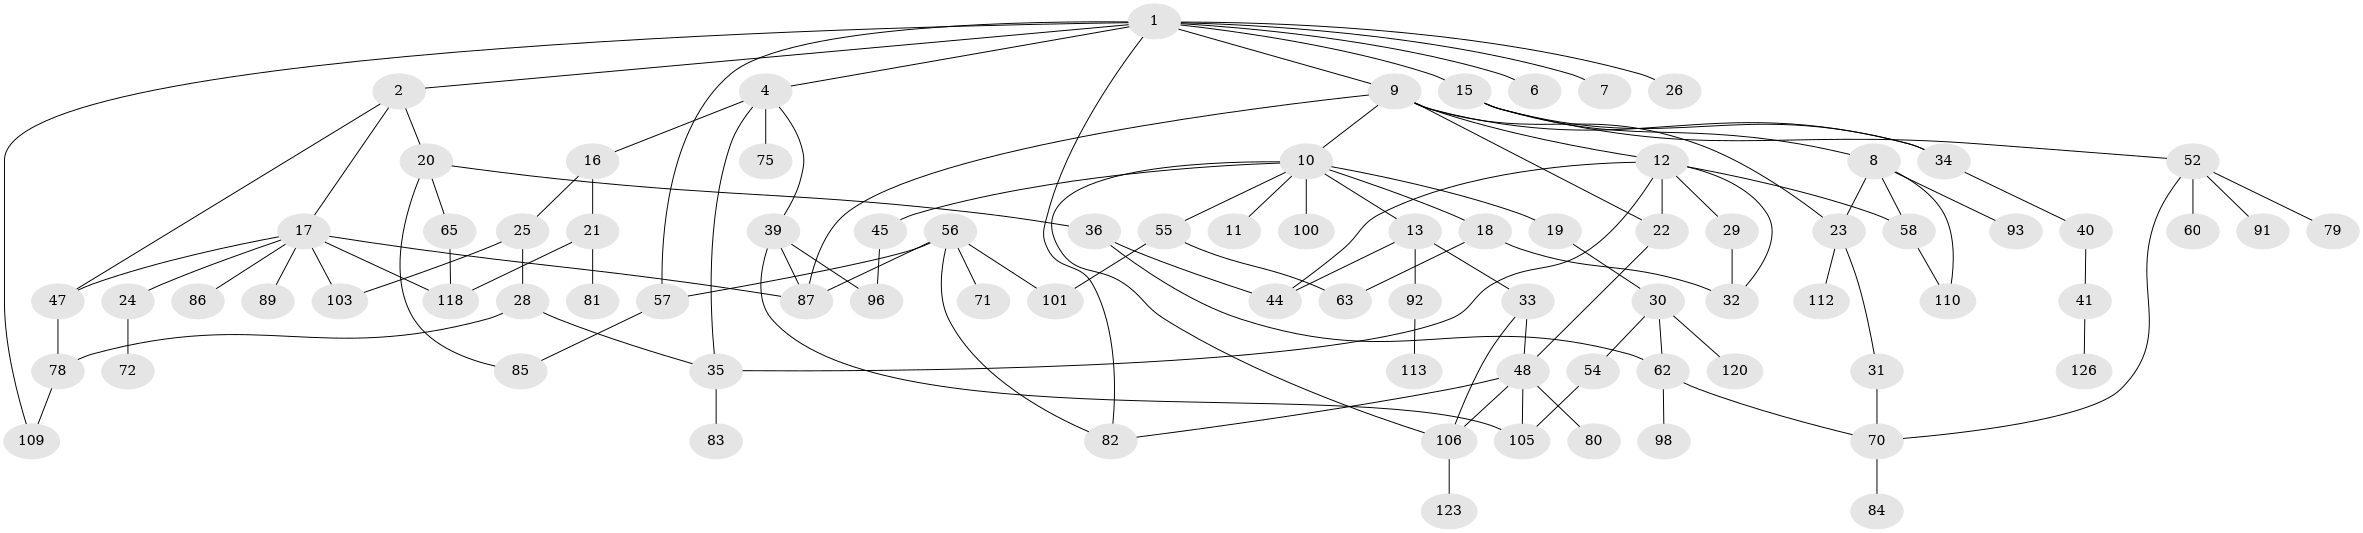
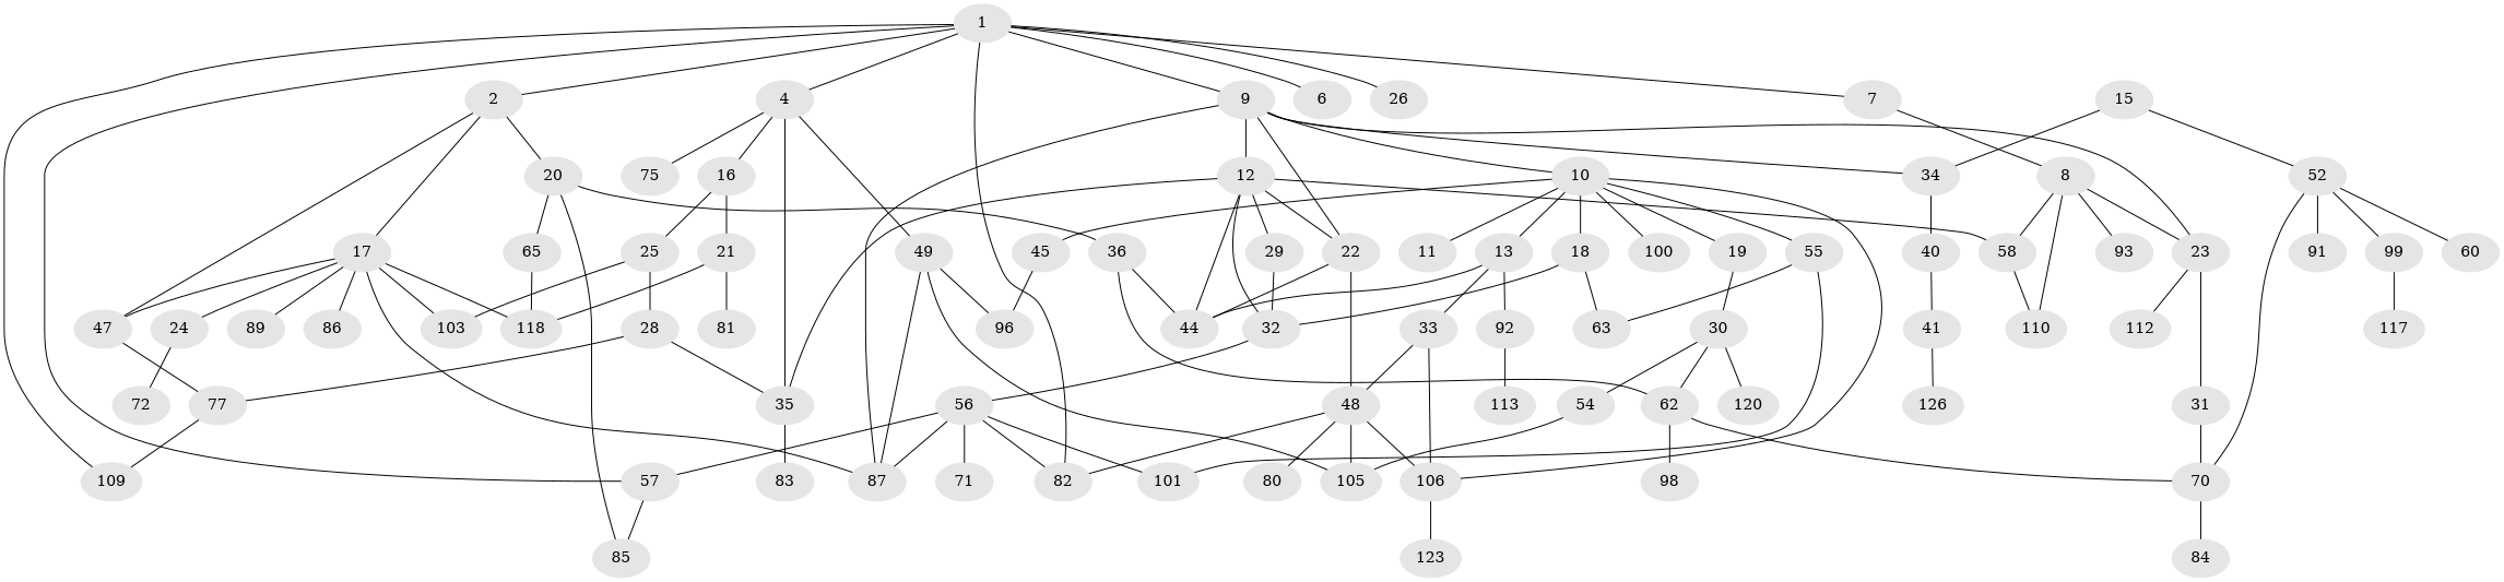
  graph {
    node [color=gray90 style=filled]
    1 [super="+3"]
    2 [super="+42"]
    4 [super="+67"]
    6 [super="+73"]
    7 [super="+76"]
    9 [super="+18"]
    15 [super="+107"]
    26
    57 [super="+111"]
    82
    109
    17 [super="+46"]
    20 [super="+27"]
    47 [super="+66"]
    16
    35 [super="+50"]
-   49 [super="+88" label=39]
+   49 [super="+88"]
    75
    8 [super="+43"]
    23 [super="+95"]
    10 [super="+39"]
    12
    22
    34
    87 [super="+125"]
    52 [super="+64"]
    85
    89
    24 [super="+38"]
    86
    103 [super="+104"]
    118
    36
    65 [super="+74"]
-   78
+   78 [label=77]
    21 [super="+69"]
    25 [super="+124"]
    83
    96
    105 [super="+108"]
    31
    112 [super="+122"]
    58 [super="+119"]
    93
    110
    11
    13 [super="+59"]
    n48 [label=18 super="+68"]
    19
    45
    55
    100 [super="+116"]
    106
    29 [super="+90"]
    32 [super="+53"]
    44 [super="+121"]
    48 [super="+115"]
    40 [super="+94"]
    33 [super="+79"]
    92
    63
    30 [super="+37"]
    101
    123
    56 [super="+114"]
    113
    70
    60
    91
-   99 [label=79]
+   99
    81
    28 [super="+97"]
    72
    54 [super="+102"]
    62 [super="+77"]
    120
    80
    98
    84
    71
    41 [super="+51"]
    126
+   117
    1 -- 2
    1 -- 4
    1 -- 6
    1 -- 7
    1 -- 9
-   1 -- 15
    1 -- 26
    1 -- 57
    1 -- 82
    1 -- 109
    2 -- 17
    2 -- 20
    2 -- 47
    4 -- 16
    4 -- 35
    4 -- 49
    4 -- 75
-   15 -- 8
+   7 -- 8
    9 -- 23
    9 -- 10
    9 -- 12
    9 -- 22
    9 -- 34
    9 -- 87
    15 -- 34
    15 -- 52
    57 -- 85
    17 -- 47
    17 -- 87
    17 -- 89
    17 -- 24
    17 -- 86
    17 -- 103
    17 -- 118
    20 -- 85
    20 -- 36
    20 -- 65
    47 -- 78
    16 -- 21
    16 -- 25
    35 -- 83
    49 -- 87
    49 -- 96
    49 -- 105
    8 -- 23
    8 -- 58
    8 -- 93
    8 -- 110
    23 -- 31
    23 -- 112
    10 -- 11
    10 -- 13
    10 -- n48
    10 -- 19
    10 -- 45
    10 -- 55
    10 -- 100
    10 -- 106
    12 -- 35
    12 -- 22
    12 -- 58
    12 -- 29
    12 -- 32
    12 -- 44
+   22 -- 44
    22 -- 48
    34 -- 40
    52 -- 70
    52 -- 60
    52 -- 91
    52 -- 99
    24 -- 72
    36 -- 44
    36 -- 62
    65 -- 118
    78 -- 109
    21 -- 118
    21 -- 81
    25 -- 103
    25 -- 28
    31 -- 70
    58 -- 110
    13 -- 44
    13 -- 33
    13 -- 92
    n48 -- 32
    n48 -- 63
    19 -- 30
    45 -- 96
    55 -- 63
    55 -- 101
    106 -- 123
    29 -- 32
+   32 -- 56
    48 -- 82
    48 -- 105
    48 -- 106
    48 -- 80
    40 -- 41
    33 -- 106
    33 -- 48
    92 -- 113
    30 -- 54
    30 -- 62
    30 -- 120
    56 -- 57
    56 -- 82
    56 -- 87
    56 -- 101
    56 -- 71
    70 -- 84
+   99 -- 117
    28 -- 35
    28 -- 78
    54 -- 105
    62 -- 70
    62 -- 98
    41 -- 126
  }
